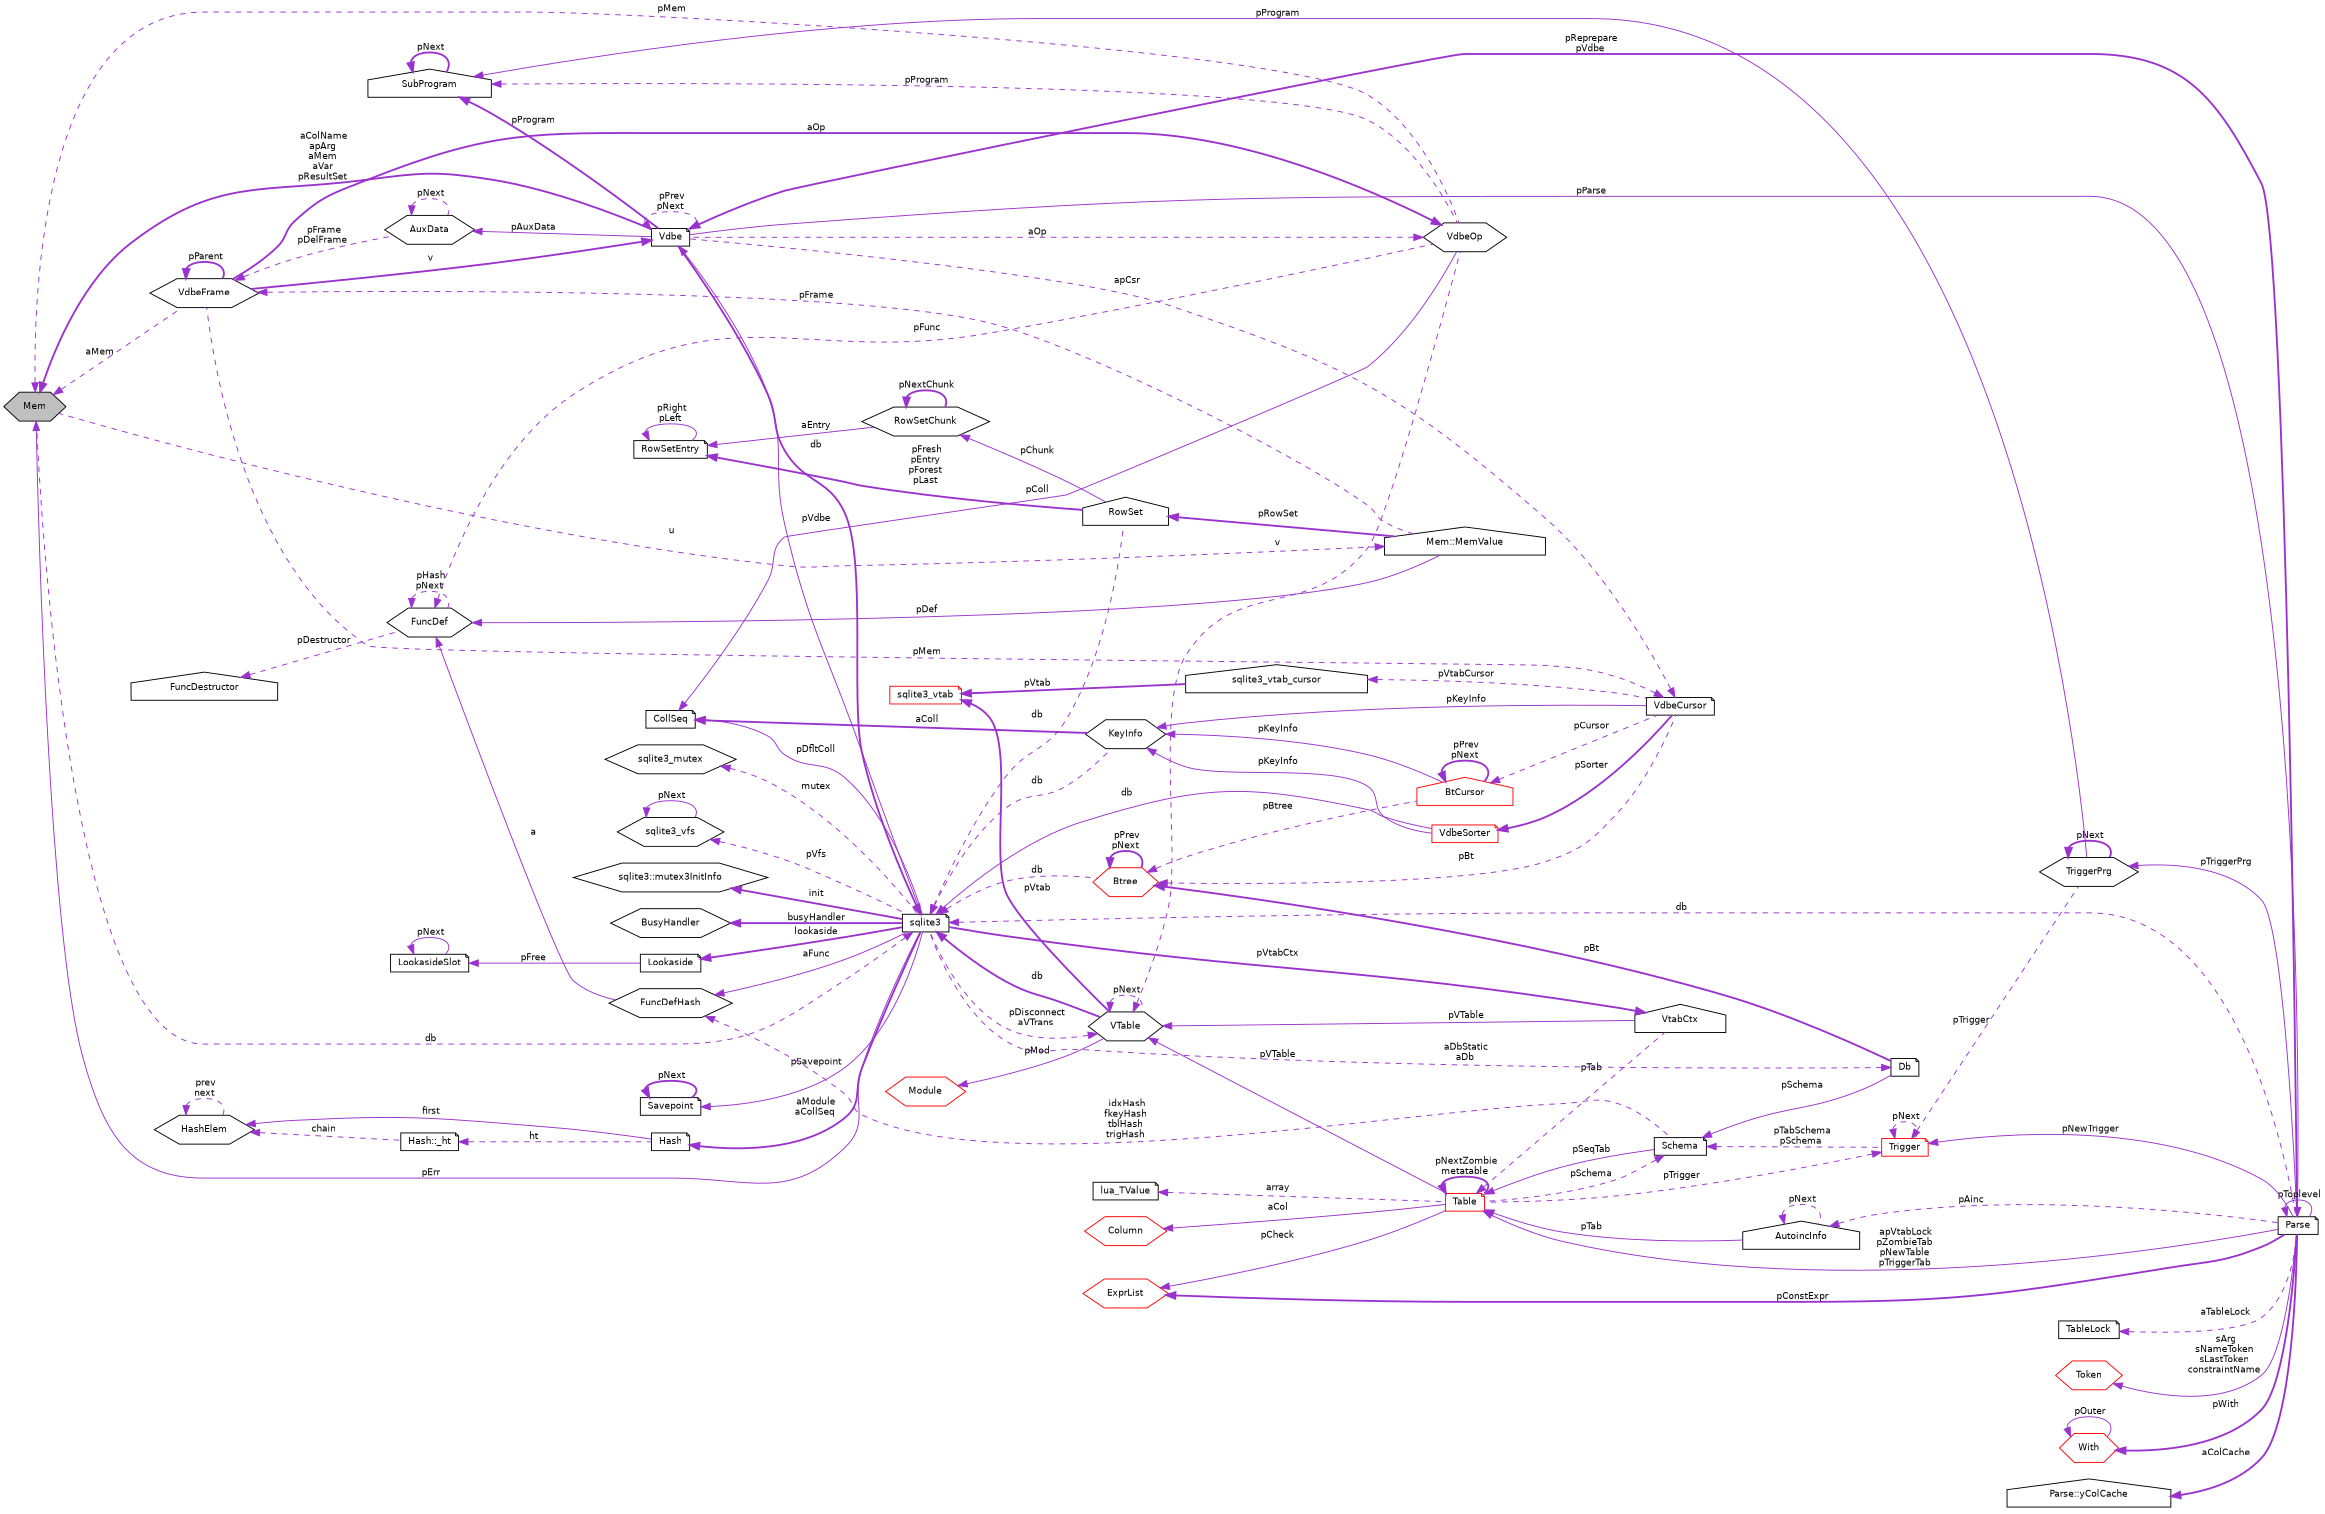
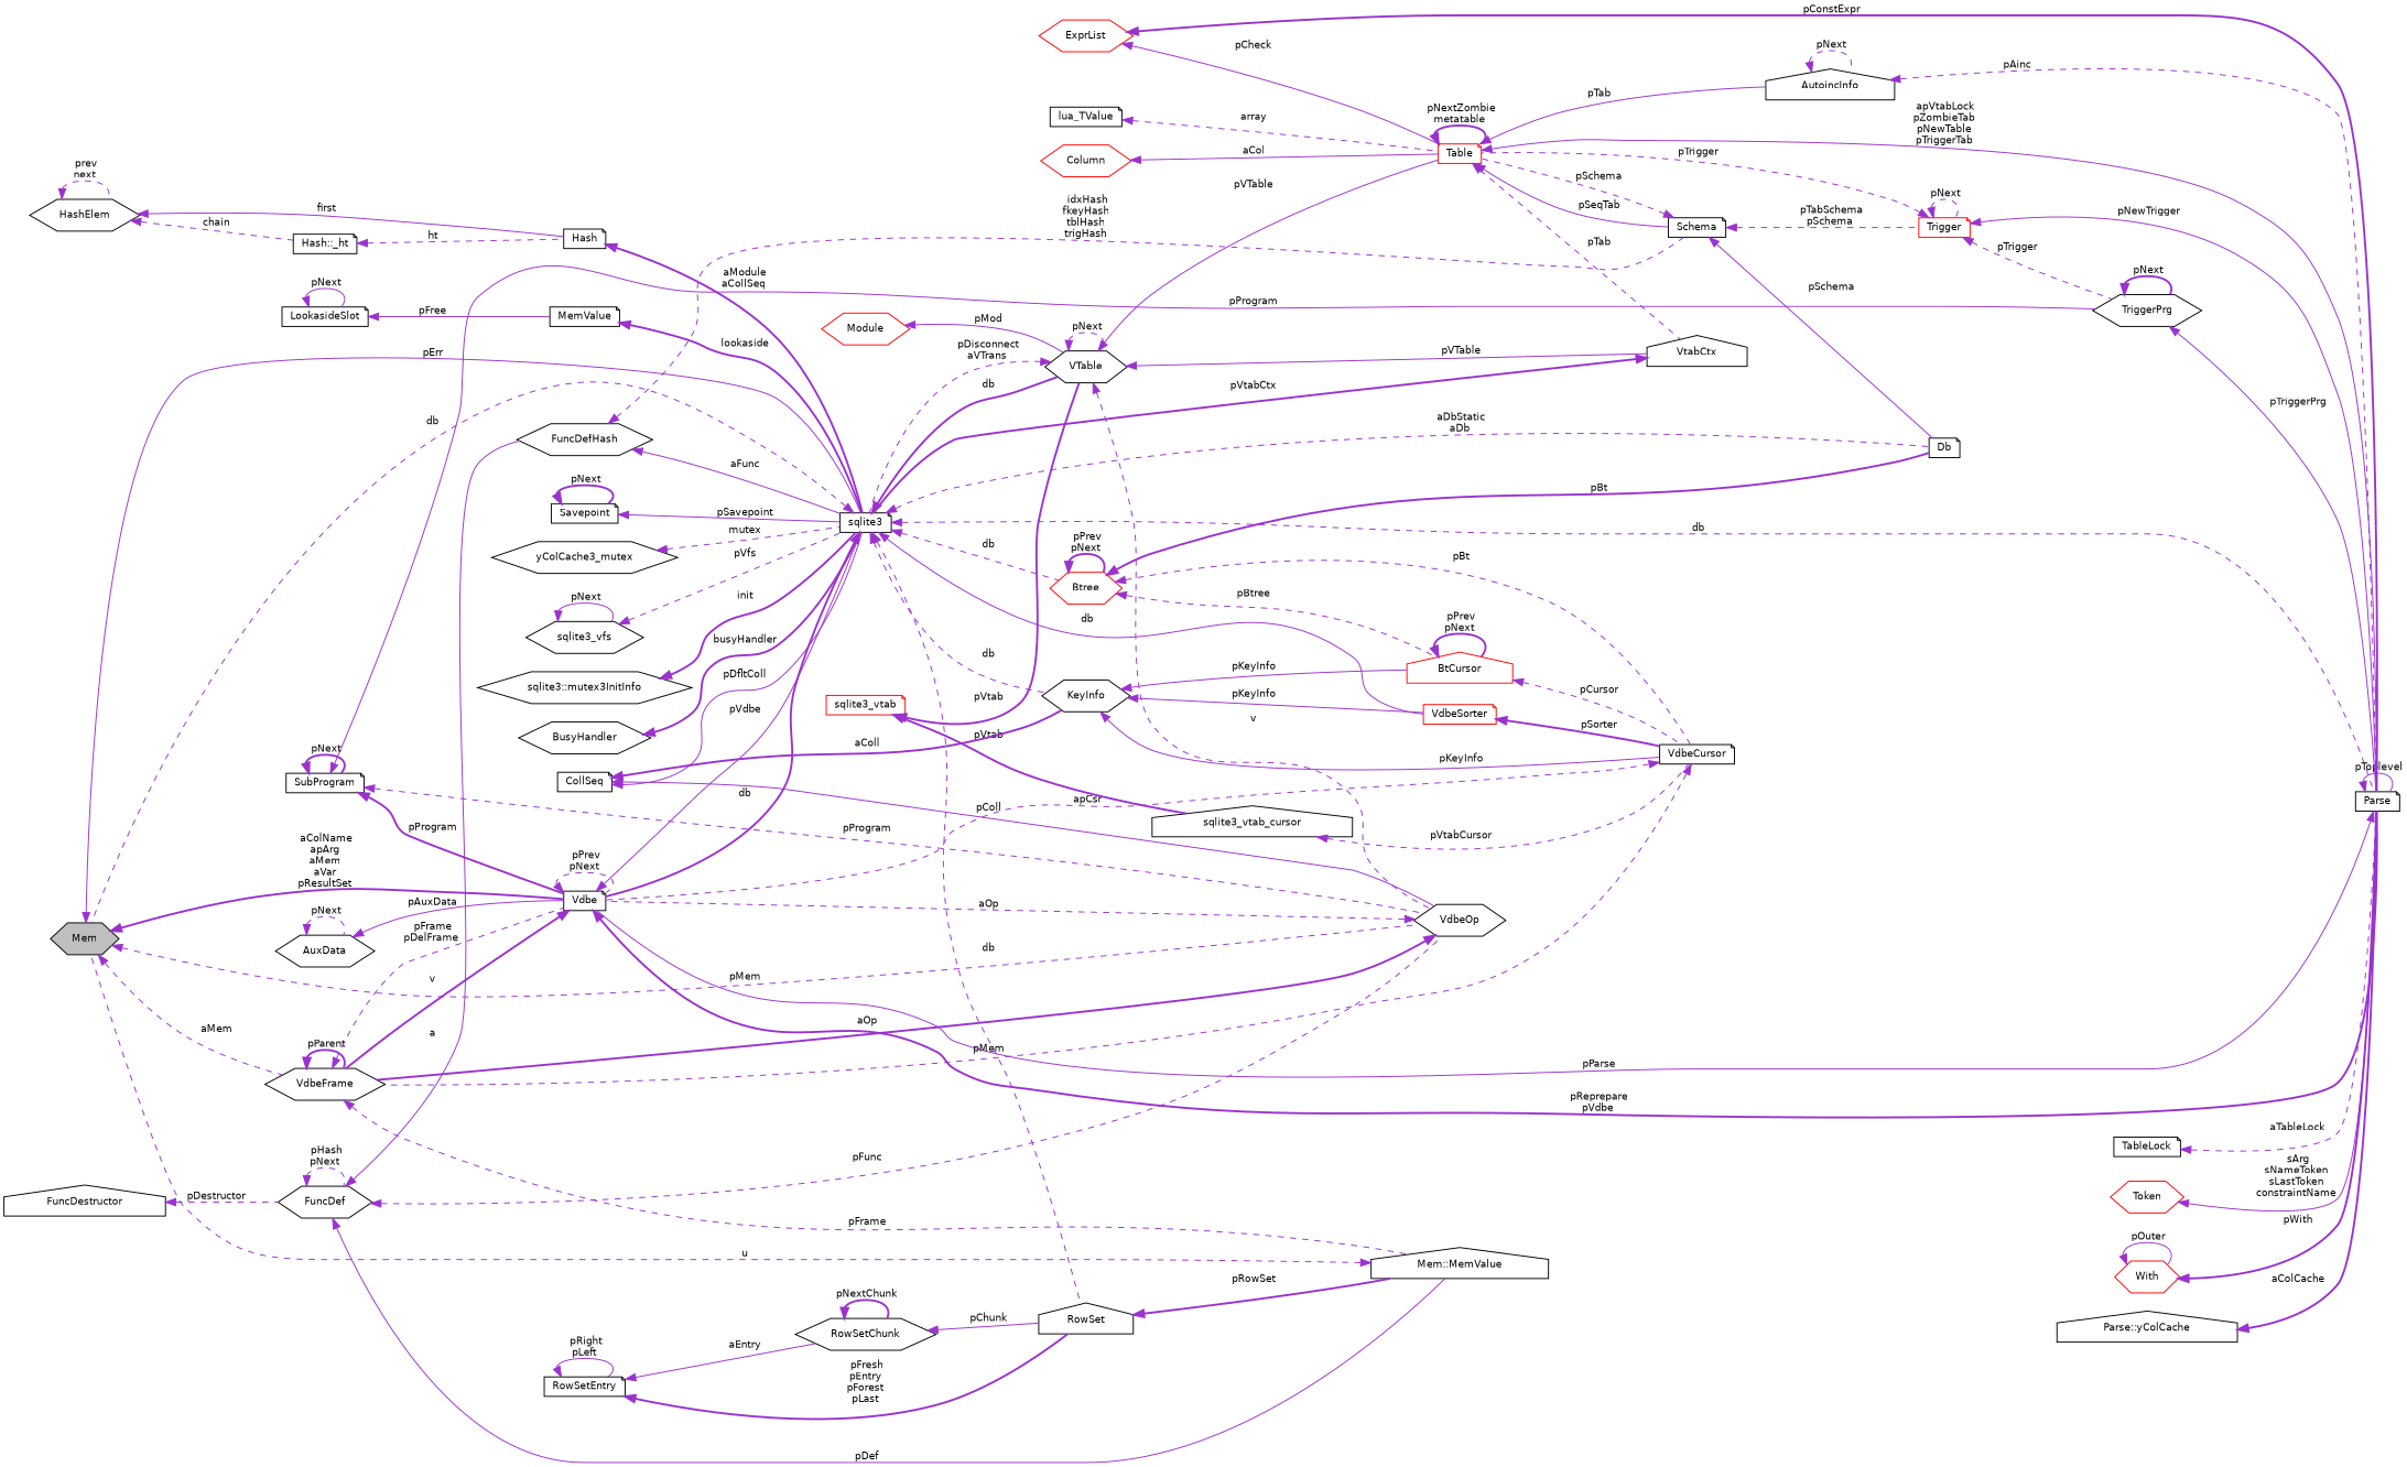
  digraph {
    rankdir=LR
    node [color=black fillcolor=white fontname=Helvetica fontsize=10 shape=hexagon style=filled]
    edge [color=darkorchid3 dir=back fontname=Helvetica fontsize=10 labelfontname=Helvetica labelfontsize=10 style=dashed]
    n1 [fillcolor=grey75 fontcolor=black height=0.2 label=Mem width=0.4]
    n2 [height=0.2 label=VdbeFrame width=0.4]
    n3 [height=0.2 label=Vdbe shape=note width=0.4]
    n4 [height=0.2 label=sqlite3 shape=note width=0.4]
    n5 [height=0.2 label=VdbeOp width=0.4]
    n6 [height=0.2 label="Mem::MemValue" shape=house width=0.4]
    n7 [height=0.2 label=Parse shape=note width=0.4]
    n8 [height=0.2 label=VTable width=0.4]
    n9 [color=red height=0.2 label=Btree width=0.4]
    n10 [height=0.2 label=KeyInfo width=0.4]
    n11 [color=red height=0.2 label=VdbeSorter shape=note width=0.4]
    n12 [height=0.2 label=RowSet shape=house width=0.4]
    n13 [height=0.2 label=VtabCtx shape=house width=0.4]
    n14 [color=red height=0.2 label=Table shape=note width=0.4]
    n15 [height=0.2 label=Db shape=note width=0.4]
    n16 [height=0.2 label=VdbeCursor shape=note width=0.4]
    n17 [color=red height=0.2 label=BtCursor shape=house width=0.4]
    n18 [height=0.2 label=Savepoint shape=note width=0.4]
    n19 [height=0.2 label=FuncDefHash width=0.4]
    n20 [height=0.2 label=Schema shape=note width=0.4]
    n21 [height=0.2 label=FuncDef width=0.4]
    n22 [height=0.2 label=FuncDestructor shape=house width=0.4]
-   n23 [height=0.2 label=Lookaside shape=note width=0.4]
+   n23 [height=0.2 label=MemValue shape=note width=0.4]
    n24 [height=0.2 label=LookasideSlot shape=note width=0.4]
-   n25 [height=0.2 label=sqlite3_mutex width=0.4]
+   n25 [height=0.2 label=yColCache3_mutex width=0.4]
    n26 [height=0.2 label=sqlite3_vfs width=0.4]
    n27 [height=0.2 label="sqlite3::mutex3InitInfo" width=0.4]
    n28 [height=0.2 label=BusyHandler width=0.4]
    n29 [height=0.2 label=AutoincInfo shape=house width=0.4]
    n30 [color=red height=0.2 label=Module width=0.4]
    n31 [color=red height=0.2 label=sqlite3_vtab shape=note width=0.4]
    n32 [height=0.2 label=sqlite3_vtab_cursor shape=house width=0.4]
    n33 [color=red height=0.2 label=Trigger shape=note width=0.4]
    n34 [height=0.2 label=lua_TValue shape=note width=0.4]
    n35 [height=0.2 label=TriggerPrg width=0.4]
    n36 [height=0.2 label=Hash shape=note width=0.4]
    n37 [height=0.2 label="Hash::_ht" shape=note width=0.4]
    n38 [height=0.2 label=HashElem width=0.4]
    n39 [color=red height=0.2 label=Column width=0.4]
    n40 [color=red height=0.2 label=ExprList width=0.4]
    n41 [height=0.2 label=CollSeq shape=note width=0.4]
    n42 [height=0.2 label=AuxData width=0.4]
-   n43 [height=0.2 label=SubProgram shape=house width=0.4]
+   n43 [height=0.2 label=SubProgram shape=note width=0.4]
    n44 [height=0.2 label=TableLock shape=note width=0.4]
    n45 [color=red height=0.2 label=Token width=0.4]
    n46 [color=red height=0.2 label=With width=0.4]
    n47 [height=0.2 label="Parse::yColCache" shape=house width=0.4]
    n48 [height=0.2 label=RowSetChunk width=0.4]
    n49 [height=0.2 label=RowSetEntry shape=note width=0.4]
    n1 -> n2 [label=" aMem"]
    n1 -> n3 [label=" aColName\napArg\naMem\naVar\npResultSet" style=bold]
    n1 -> n4 [label=" pErr" style=solid]
    n1 -> n5 [label=" pMem"]
    n2 -> n2 [label=" pParent" style=bold]
-   n2 -> n42 [label=" pFrame\npDelFrame"]
+   n2 -> n3 [label=" pFrame\npDelFrame"]
    n2 -> n6 [label=" pFrame"]
    n3 -> n2 [label=" v" style=bold]
    n3 -> n3 [label=" pPrev\npNext"]
    n3 -> n4 [label=" pVdbe" style=solid]
    n3 -> n7 [label=" pReprepare\npVdbe" style=bold]
    n4 -> n1 [label=" db"]
    n4 -> n3 [label=" db" style=bold]
    n4 -> n7 [label=" db"]
    n4 -> n8 [label=" db" style=bold]
    n4 -> n9 [label=" db"]
    n4 -> n10 [label=" db"]
    n4 -> n11 [label=" db" style=solid]
    n4 -> n12 [label=" db"]
    n5 -> n2 [label=" aOp" style=bold]
    n5 -> n3 [label=" aOp"]
    n6 -> n1 [label=" u"]
    n7 -> n3 [label=" pParse" style=solid]
    n7 -> n7 [label=" pToplevel" style=solid]
    n8 -> n4 [label=" pDisconnect\naVTrans"]
    n8 -> n5 [label=" v"]
    n8 -> n8 [label=" pNext"]
    n8 -> n13 [label=" pVTable" style=solid]
    n8 -> n14 [label=" pVTable" style=solid]
    n9 -> n9 [label=" pPrev\npNext" style=bold]
    n9 -> n15 [label=" pBt" style=bold]
    n9 -> n16 [label=" pBt"]
    n9 -> n17 [label=" pBtree"]
    n10 -> n11 [label=" pKeyInfo" style=solid]
    n10 -> n16 [label=" pKeyInfo" style=solid]
    n10 -> n17 [label=" pKeyInfo" style=solid]
    n11 -> n16 [label=" pSorter" style=bold]
    n12 -> n6 [label=" pRowSet" style=bold]
    n13 -> n4 [label=" pVtabCtx" style=bold]
    n14 -> n7 [label=" apVtabLock\npZombieTab\npNewTable\npTriggerTab" style=solid]
    n14 -> n13 [label=" pTab"]
    n14 -> n14 [label=" pNextZombie\nmetatable" style=bold]
    n14 -> n20 [label=" pSeqTab" style=solid]
    n14 -> n29 [label=" pTab" style=solid]
-   n15 -> n4 [label=" aDbStatic\naDb"]
+   n4 -> n15 [label=" aDbStatic\naDb"]
    n16 -> n2 [label=" pMem"]
    n16 -> n3 [label=" apCsr"]
    n17 -> n16 [label=" pCursor"]
    n17 -> n17 [label=" pPrev\npNext" style=bold]
    n18 -> n4 [label=" pSavepoint" style=solid]
    n18 -> n18 [label=" pNext" style=bold]
    n19 -> n4 [label=" aFunc" style=solid]
    n19 -> n20 [label=" idxHash\nfkeyHash\ntblHash\ntrigHash"]
    n20 -> n14 [label=" pSchema"]
    n20 -> n15 [label=" pSchema" style=solid]
    n20 -> n33 [label=" pTabSchema\npSchema"]
    n21 -> n5 [label=" pFunc"]
    n21 -> n6 [label=" pDef" style=solid]
    n21 -> n19 [label=" a" style=solid]
    n21 -> n21 [label=" pHash\npNext"]
    n22 -> n21 [label=" pDestructor"]
    n23 -> n4 [label=" lookaside" style=bold]
    n24 -> n23 [label=" pFree" style=solid]
    n24 -> n24 [label=" pNext" style=solid]
    n25 -> n4 [label=" mutex"]
    n26 -> n4 [label=" pVfs"]
    n26 -> n26 [label=" pNext" style=solid]
    n27 -> n4 [label=" init" style=bold]
    n28 -> n4 [label=" busyHandler" style=bold]
    n29 -> n7 [label=" pAinc"]
    n29 -> n29 [label=" pNext"]
    n30 -> n8 [label=" pMod" style=solid]
    n31 -> n8 [label=" pVtab" style=bold]
    n31 -> n32 [label=" pVtab" style=bold]
    n32 -> n16 [label=" pVtabCursor"]
    n33 -> n7 [label=" pNewTrigger" style=solid]
    n33 -> n14 [label=" pTrigger"]
    n33 -> n33 [label=" pNext"]
    n33 -> n35 [label=" pTrigger"]
    n34 -> n14 [label=" array"]
    n35 -> n7 [label=" pTriggerPrg" style=solid]
    n35 -> n35 [label=" pNext" style=bold]
    n36 -> n4 [label=" aModule\naCollSeq" style=bold]
    n37 -> n36 [label=" ht"]
    n38 -> n36 [label=" first" style=solid]
    n38 -> n37 [label=" chain"]
    n38 -> n38 [label=" prev\nnext"]
    n39 -> n14 [label=" aCol" style=solid]
    n40 -> n7 [label=" pConstExpr" style=bold]
    n40 -> n14 [label=" pCheck" style=solid]
    n41 -> n4 [label=" pDfltColl" style=solid]
    n41 -> n5 [label=" pColl" style=solid]
    n41 -> n10 [label=" aColl" style=bold]
    n42 -> n3 [label=" pAuxData" style=solid]
    n42 -> n42 [label=" pNext"]
    n43 -> n3 [label=" pProgram" style=bold]
    n43 -> n5 [label=" pProgram"]
    n43 -> n35 [label=" pProgram" style=solid]
    n43 -> n43 [label=" pNext" style=bold]
    n44 -> n7 [label=" aTableLock"]
    n45 -> n7 [label=" sArg\nsNameToken\nsLastToken\nconstraintName" style=solid]
    n46 -> n7 [label=" pWith" style=bold]
    n46 -> n46 [label=" pOuter" style=solid]
    n47 -> n7 [label=" aColCache" style=bold]
    n48 -> n12 [label=" pChunk" style=solid]
    n48 -> n48 [label=" pNextChunk" style=bold]
    n49 -> n12 [label=" pFresh\npEntry\npForest\npLast" style=bold]
    n49 -> n48 [label=" aEntry" style=solid]
    n49 -> n49 [label=" pRight\npLeft" style=solid]
  }
